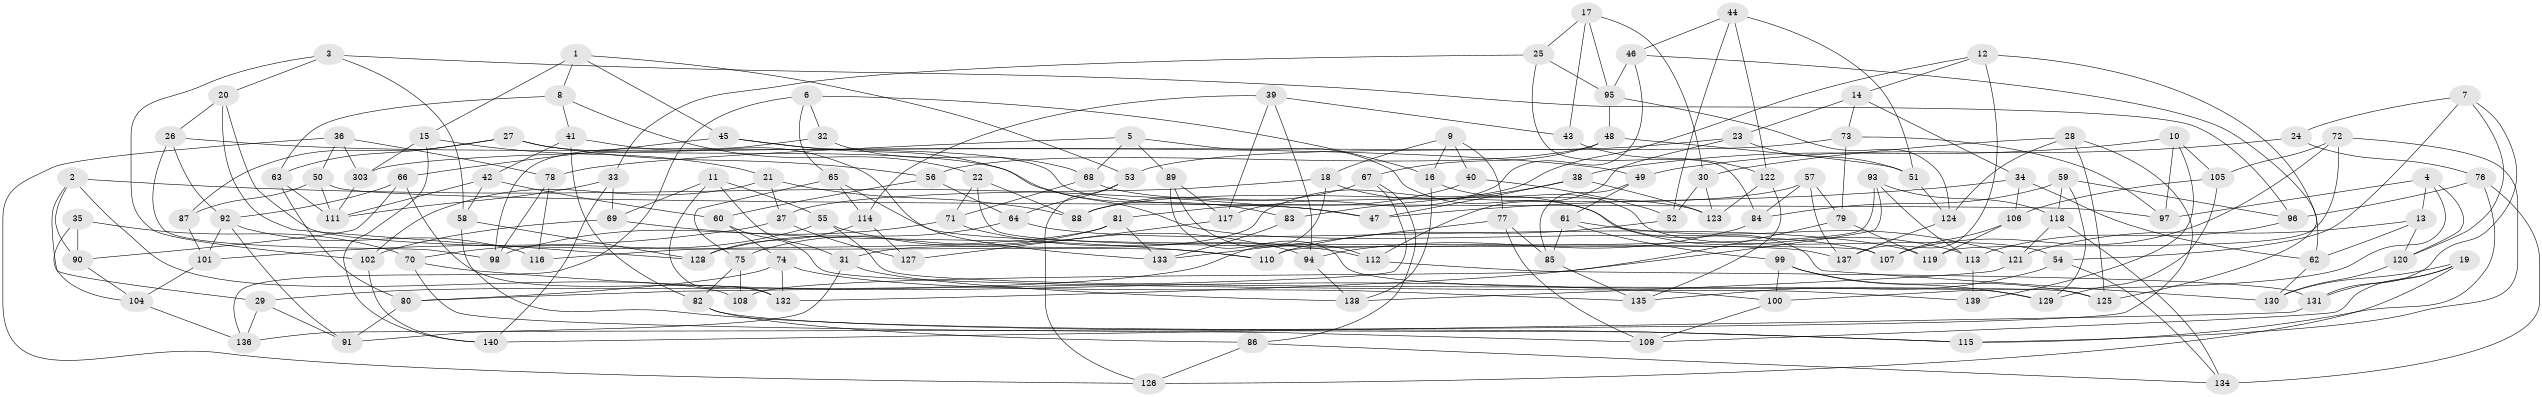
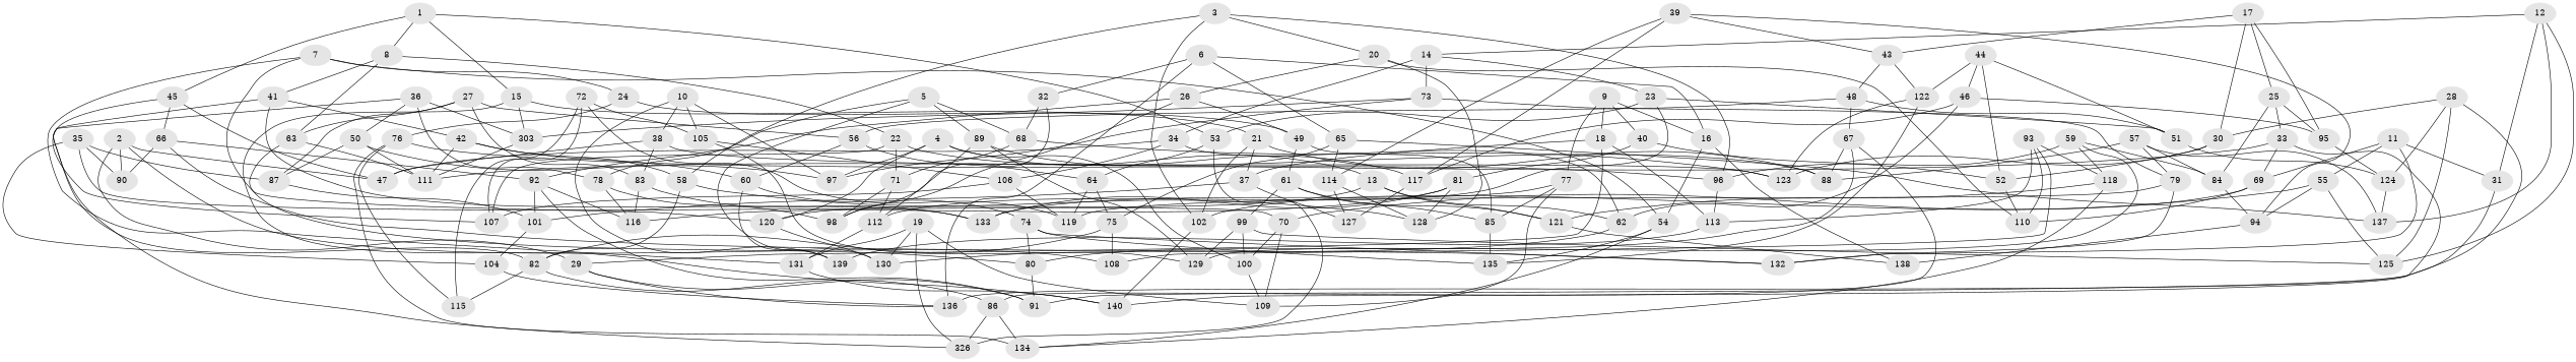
  graph {
    node [color=gray90 style=filled]
    1
    8
    15
    45
    53
    22
    41
    63
    21
    n10 [label=303]
    140
    47
    107
    66
-   126
+   126 [label=326]
    64
    2
    29
    90
    108
    136
    91
    104
    3
    20
    58
    96
    102
    26
    110
    128
    115
    113
    4
    13
    97
    100
    120
    62
    121
    109
    130
    5
    68
    78
    89
    71
    123
    98
    116
    112
    117
    129
    6
    16
    32
    65
    54
    138
    137
    114
    75
    7
    24
    131
    49
    76
    134
    135
    88
    42
    82
    133
    111
    80
    9
    18
    40
    77
    37
    52
    81
    85
    10
    38
    105
    139
    83
    106
    11
    31
    55
    69
    132
    125
    70
    94
    12
    14
    23
    34
    73
    51
    79
    17
    25
    30
    43
    95
    33
    84
    48
    122
    124
    101
    127
    19
    92
    61
    27
    56
    87
    60
    28
    119
    35
    36
    50
    39
    86
    74
    67
    44
    46
    99
    57
    59
    118
    72
    93
    1 -- 8
    1 -- 15
    1 -- 45
    1 -- 53
    8 -- 22
    8 -- 41
    8 -- 63
    15 -- 21
    15 -- n10
    15 -- 140
    45 -- 47
    45 -- 107
    45 -- 66
    53 -- 126
    53 -- 64
    22 -- 107
    22 -- 71
    22 -- 88
    41 -- 42
    41 -- 82
    41 -- 133
    63 -- 111
    63 -- 80
    21 -- 102
    21 -- 88
    21 -- 37
    n10 -- 111
    66 -- 90
    66 -- 132
    66 -- 92
    64 -- 75
    64 -- 119
    2 -- 47
    2 -- 29
    2 -- 90
    2 -- 108
    29 -- 136
    29 -- 91
-   90 -- 104
    104 -- 136
    3 -- 20
    3 -- 58
    3 -- 96
    3 -- 102
    20 -- 26
    20 -- 110
    20 -- 128
    58 -- 128
-   58 -- 115
+   58 -- 82
    96 -- 113
    102 -- 140
    26 -- 98
    26 -- 49
    26 -- 92
    113 -- 139
    4 -- 13
    4 -- 97
    4 -- 100
    4 -- 120
    13 -- 120
    13 -- 62
    13 -- 121
    100 -- 109
    120 -- 130
    62 -- 130
    121 -- 138
    5 -- 130
    5 -- 68
    5 -- 78
    5 -- 89
    68 -- 71
    68 -- 123
    78 -- 98
    78 -- 116
    89 -- 112
    89 -- 117
    89 -- 129
    71 -- 98
    71 -- 112
    112 -- 131
    117 -- 127
    6 -- 136
    6 -- 16
    6 -- 32
    6 -- 65
    16 -- 54
    16 -- 138
    32 -- 68
    32 -- 98
    65 -- 137
    65 -- 114
    65 -- 75
    54 -- 134
    54 -- 135
    114 -- 128
    114 -- 127
    75 -- 108
    75 -- 82
    7 -- 120
    7 -- 54
    7 -- 24
    7 -- 131
    24 -- 49
    24 -- 76
    131 -- 140
    49 -- 85
    49 -- 61
    76 -- 96
    76 -- 115
    76 -- 134
    42 -- 58
    42 -- 111
    42 -- 60
    82 -- 115
    82 -- 86
    80 -- 91
    9 -- 16
    9 -- 18
    9 -- 40
    9 -- 77
    18 -- 29
    18 -- 113
    18 -- 37
    40 -- 52
    40 -- 81
    77 -- 109
    77 -- 133
    77 -- 85
    37 -- 101
    37 -- 127
    52 -- 110
    81 -- 128
    81 -- 116
    81 -- 133
    85 -- 135
    10 -- 97
    10 -- 38
    10 -- 105
    10 -- 139
    38 -- 47
    38 -- 123
    38 -- 83
    105 -- 129
    105 -- 106
+   83 -- 116
    83 -- 133
    106 -- 107
    106 -- 119
    11 -- 31
    11 -- 55
    11 -- 69
    11 -- 132
    31 -- 91
-   31 -- 138
    55 -- 125
    55 -- 70
    55 -- 94
    69 -- 102
    69 -- 110
    70 -- 100
    70 -- 109
    94 -- 138
    12 -- 137
    12 -- 31
    12 -- 125
    12 -- 14
    14 -- 23
    14 -- 34
    14 -- 73
    23 -- 53
    23 -- 112
    23 -- 51
    34 -- 47
    34 -- 62
    34 -- 106
    73 -- n10
    73 -- 97
    73 -- 79
    51 -- 124
    79 -- 132
    79 -- 119
    17 -- 25
    17 -- 30
    17 -- 43
    17 -- 95
    25 -- 95
    25 -- 33
    25 -- 84
    30 -- 123
    30 -- 52
-   95 -- 48
+   43 -- 48
    43 -- 122
    95 -- 124
    33 -- 140
    33 -- 111
    33 -- 69
    84 -- 94
    48 -- 51
    48 -- 56
    48 -- 67
    122 -- 123
    122 -- 135
    124 -- 137
    101 -- 104
    19 -- 126
    19 -- 109
    19 -- 130
    19 -- 131
    92 -- 91
    92 -- 116
    92 -- 101
    61 -- 121
    61 -- 85
    61 -- 99
    27 -- 63
    27 -- 83
    27 -- 56
    27 -- 87
    56 -- 64
    56 -- 60
    87 -- 101
    60 -- 139
    60 -- 74
    28 -- 136
    28 -- 125
    28 -- 30
    28 -- 124
    35 -- 90
    35 -- 104
    35 -- 70
+   35 -- 87
    36 -- n10
    36 -- 126
    36 -- 78
    36 -- 50
    50 -- 97
    50 -- 111
    50 -- 87
    39 -- 117
    39 -- 114
    39 -- 94
    39 -- 43
    86 -- 126
    86 -- 134
    74 -- 135
    74 -- 80
    74 -- 132
    67 -- 88
    67 -- 80
    67 -- 86
    44 -- 52
    44 -- 51
    44 -- 122
    44 -- 46
    46 -- 62
    46 -- 117
    46 -- 95
    99 -- 100
    99 -- 129
    99 -- 125
    57 -- 137
    57 -- 88
    57 -- 79
    57 -- 84
    59 -- 96
    59 -- 129
    59 -- 84
    59 -- 118
    118 -- 121
    118 -- 134
    72 -- 107
    72 -- 115
    72 -- 105
    72 -- 119
    93 -- 108
    93 -- 110
    93 -- 113
    93 -- 118
  }
